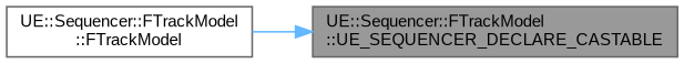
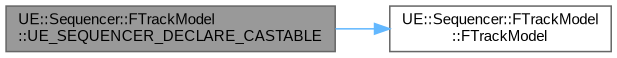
  digraph {
    rankdir=LR
    fontname="Liberation Sans"
    node [fontname="Liberation Sans" fontsize=10 shape=box style=filled]
    n1 [color=gray40 fillcolor=grey60 fontcolor=black height=0.2 label="UE::Sequencer::FTrackModel\l::UE_SEQUENCER_DECLARE_CASTABLE" width=0.4]
    n2 [color=grey40 fillcolor=white height=0.2 label="UE::Sequencer::FTrackModel\l::FTrackModel" width=0.4]
-   n2 -> n1 [color=steelblue1 fontname="Liberation Sans" fontsize=10 labelfontname=Helvetica labelfontsize=10 style=solid]
+   n1 -> n2 [color=steelblue1 fontname="Liberation Sans" fontsize=10 labelfontname=Helvetica labelfontsize=10 style=solid]
  }
